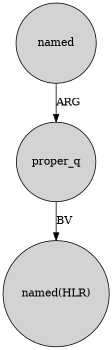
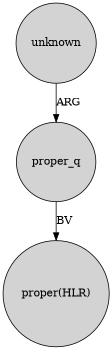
  digraph {
    node [shape=circle style=filled]
    proper_q
-   "named(HLR)"
-   unknown [label=named]
+   "named(HLR)" [label="proper(HLR)"]
+   unknown
    proper_q -> "named(HLR)" [label=BV]
    unknown -> proper_q [label=ARG]
  }
